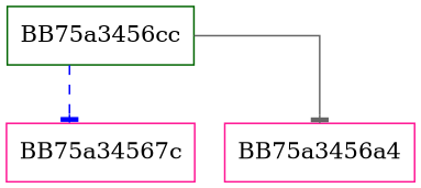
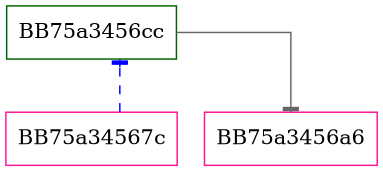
  digraph {
    splines=ortho
    node [color=deeppink shape=box]
    edge [arrowhead=tee]
    BB75a3456cc [color=darkgreen]
    BB75a34567c
-   BB75a3456a4
+   BB75a3456a4 [label=BB75a3456a6]
    BB75a3456cc -> BB75a3456a4 [color=gray40 style=solid]
-   BB75a3456cc -> BB75a34567c [color=blue style=dashed]
+   BB75a34567c -> BB75a3456cc [color=blue style=dashed]
  }
